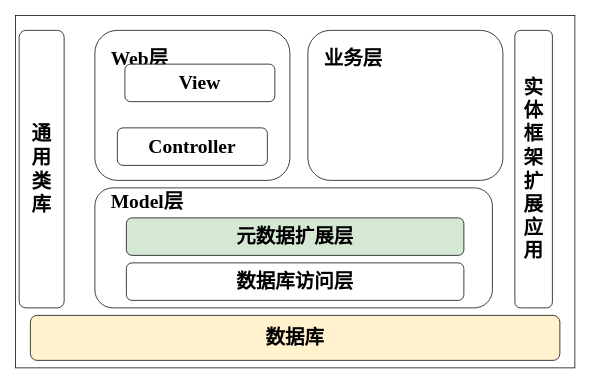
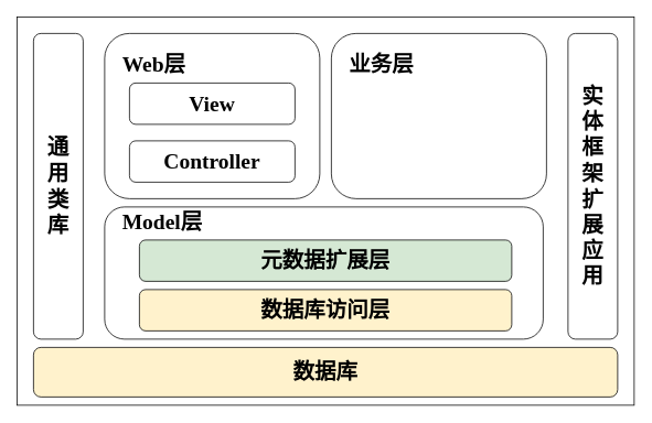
  <mxCell id="0" />
  <mxCell id="1" parent="0" />
  <mxCell id="2" value="" style="rounded=0;whiteSpace=wrap;html=1;" parent="1" vertex="1"><mxGeometry x="20" y="20" width="746" height="470" as="geometry" /></mxCell>
- <mxCell id="3" value="&lt;font style=&quot;font-size: 26px;&quot; face=&quot;Times New Roman&quot;&gt;&lt;b style=&quot;&quot;&gt;通&lt;/b&gt;&lt;/font&gt;&lt;div&gt;&lt;font style=&quot;font-size: 26px;&quot; face=&quot;Times New Roman&quot;&gt;&lt;b&gt;用&lt;/b&gt;&lt;/font&gt;&lt;/div&gt;&lt;div&gt;&lt;font style=&quot;font-size: 26px;&quot; face=&quot;Times New Roman&quot;&gt;&lt;b&gt;类&lt;/b&gt;&lt;/font&gt;&lt;/div&gt;&lt;div&gt;&lt;font style=&quot;font-size: 26px;&quot; face=&quot;Times New Roman&quot;&gt;&lt;b style=&quot;&quot;&gt;库&lt;/b&gt;&lt;/font&gt;&lt;/div&gt;" style="rounded=1;whiteSpace=wrap;html=1;align=center;" parent="1" vertex="1"><mxGeometry x="25" y="40" width="60" height="370" as="geometry" /></mxCell>
+ <mxCell id="3" value="&lt;font style=&quot;font-size: 26px;&quot; face=&quot;Times New Roman&quot;&gt;&lt;b style=&quot;&quot;&gt;通&lt;/b&gt;&lt;/font&gt;&lt;div&gt;&lt;font style=&quot;font-size: 26px;&quot; face=&quot;Times New Roman&quot;&gt;&lt;b&gt;用&lt;/b&gt;&lt;/font&gt;&lt;/div&gt;&lt;div&gt;&lt;font style=&quot;font-size: 26px;&quot; face=&quot;Times New Roman&quot;&gt;&lt;b&gt;类&lt;/b&gt;&lt;/font&gt;&lt;/div&gt;&lt;div&gt;&lt;font style=&quot;font-size: 26px;&quot; face=&quot;Times New Roman&quot;&gt;&lt;b style=&quot;&quot;&gt;库&lt;/b&gt;&lt;/font&gt;&lt;/div&gt;" style="rounded=1;whiteSpace=wrap;html=1;align=center;" parent="1" vertex="1"><mxGeometry x="40" y="40" width="60" height="370" as="geometry" /></mxCell>
  <mxCell id="4" value="&lt;span style=&quot;background-color: transparent; color: light-dark(rgb(0, 0, 0), rgb(255, 255, 255)); font-family: &amp;quot;Times New Roman&amp;quot;; font-size: 26px;&quot;&gt;&lt;b&gt;&amp;nbsp; &amp;nbsp;Web层&lt;/b&gt;&lt;/span&gt;&lt;div&gt;&lt;div&gt;&lt;font style=&quot;font-size: 26px;&quot; face=&quot;Times New Roman&quot;&gt;&lt;b&gt;&lt;br&gt;&lt;/b&gt;&lt;/font&gt;&lt;/div&gt;&lt;div&gt;&lt;font style=&quot;font-size: 26px;&quot; face=&quot;Times New Roman&quot;&gt;&lt;b&gt;&lt;br&gt;&lt;/b&gt;&lt;/font&gt;&lt;/div&gt;&lt;div&gt;&lt;font style=&quot;font-size: 26px;&quot; face=&quot;Times New Roman&quot;&gt;&lt;b&gt;&lt;br&gt;&lt;/b&gt;&lt;/font&gt;&lt;/div&gt;&lt;div&gt;&lt;font style=&quot;font-size: 26px;&quot; face=&quot;Times New Roman&quot;&gt;&lt;br&gt;&lt;/font&gt;&lt;/div&gt;&lt;/div&gt;" style="rounded=1;whiteSpace=wrap;html=1;align=left;" parent="1" vertex="1"><mxGeometry x="126" y="40" width="260" height="200" as="geometry" /></mxCell>
- <mxCell id="5" value="&lt;font style=&quot;font-size: 26px;&quot; face=&quot;Times New Roman&quot;&gt;&lt;b&gt;View&lt;/b&gt;&lt;/font&gt;" style="rounded=1;whiteSpace=wrap;html=1;" parent="1" vertex="1"><mxGeometry x="166" y="85" width="200" height="50" as="geometry" /></mxCell>
+ <mxCell id="5" value="&lt;font style=&quot;font-size: 26px;&quot; face=&quot;Times New Roman&quot;&gt;&lt;b&gt;View&lt;/b&gt;&lt;/font&gt;" style="rounded=1;whiteSpace=wrap;html=1;" parent="1" vertex="1"><mxGeometry x="156" y="100" width="200" height="50" as="geometry" /></mxCell>
  <mxCell id="6" value="&lt;font style=&quot;font-size: 26px;&quot; face=&quot;Times New Roman&quot;&gt;&lt;b&gt;Controller&lt;/b&gt;&lt;/font&gt;" style="rounded=1;whiteSpace=wrap;html=1;" parent="1" vertex="1"><mxGeometry x="156" y="170" width="200" height="50" as="geometry" /></mxCell>
- <mxCell id="7" value="&lt;span style=&quot;background-color: transparent; color: light-dark(rgb(0, 0, 0), rgb(255, 255, 255)); font-family: &amp;quot;Times New Roman&amp;quot;; font-size: 26px;&quot;&gt;&lt;b&gt;&amp;nbsp; &amp;nbsp;业务层&lt;/b&gt;&lt;/span&gt;&lt;div&gt;&lt;div&gt;&lt;font style=&quot;font-size: 26px;&quot; face=&quot;Times New Roman&quot;&gt;&lt;b&gt;&lt;br&gt;&lt;/b&gt;&lt;/font&gt;&lt;/div&gt;&lt;div&gt;&lt;font style=&quot;font-size: 26px;&quot; face=&quot;Times New Roman&quot;&gt;&lt;b&gt;&lt;br&gt;&lt;/b&gt;&lt;/font&gt;&lt;/div&gt;&lt;div&gt;&lt;font style=&quot;font-size: 26px;&quot; face=&quot;Times New Roman&quot;&gt;&lt;b&gt;&lt;br&gt;&lt;/b&gt;&lt;/font&gt;&lt;/div&gt;&lt;div&gt;&lt;font style=&quot;font-size: 26px;&quot; face=&quot;Times New Roman&quot;&gt;&lt;br&gt;&lt;/font&gt;&lt;/div&gt;&lt;/div&gt;" style="rounded=1;whiteSpace=wrap;html=1;align=left;" parent="1" vertex="1"><mxGeometry x="410" y="40" width="260" height="200" as="geometry" /></mxCell>
- <mxCell id="8" value="&lt;font face=&quot;Times New Roman&quot;&gt;&lt;span style=&quot;font-size: 26px;&quot;&gt;&lt;b&gt;实&lt;/b&gt;&lt;/span&gt;&lt;/font&gt;&lt;div&gt;&lt;font face=&quot;Times New Roman&quot;&gt;&lt;span style=&quot;font-size: 26px;&quot;&gt;&lt;b&gt;体&lt;/b&gt;&lt;/span&gt;&lt;/font&gt;&lt;/div&gt;&lt;div&gt;&lt;font face=&quot;Times New Roman&quot;&gt;&lt;span style=&quot;font-size: 26px;&quot;&gt;&lt;b&gt;框&lt;/b&gt;&lt;/span&gt;&lt;/font&gt;&lt;/div&gt;&lt;div&gt;&lt;font face=&quot;Times New Roman&quot;&gt;&lt;span style=&quot;font-size: 26px;&quot;&gt;&lt;b&gt;架&lt;/b&gt;&lt;/span&gt;&lt;/font&gt;&lt;/div&gt;&lt;div&gt;&lt;font face=&quot;Times New Roman&quot;&gt;&lt;span style=&quot;font-size: 26px;&quot;&gt;&lt;b&gt;扩&lt;/b&gt;&lt;/span&gt;&lt;/font&gt;&lt;/div&gt;&lt;div&gt;&lt;font face=&quot;Times New Roman&quot;&gt;&lt;span style=&quot;font-size: 26px;&quot;&gt;&lt;b&gt;展&lt;/b&gt;&lt;/span&gt;&lt;/font&gt;&lt;/div&gt;&lt;div&gt;&lt;font face=&quot;Times New Roman&quot;&gt;&lt;span style=&quot;font-size: 26px;&quot;&gt;&lt;b&gt;应&lt;/b&gt;&lt;/span&gt;&lt;/font&gt;&lt;/div&gt;&lt;div&gt;&lt;font face=&quot;Times New Roman&quot;&gt;&lt;span style=&quot;font-size: 26px;&quot;&gt;&lt;b&gt;用&lt;/b&gt;&lt;/span&gt;&lt;/font&gt;&lt;/div&gt;" style="rounded=1;whiteSpace=wrap;html=1;align=center;" parent="1" vertex="1"><mxGeometry x="686" y="40" width="50" height="370" as="geometry" /></mxCell>
+ <mxCell id="7" value="&lt;span style=&quot;background-color: transparent; color: light-dark(rgb(0, 0, 0), rgb(255, 255, 255)); font-family: &amp;quot;Times New Roman&amp;quot;; font-size: 26px;&quot;&gt;&lt;b&gt;&amp;nbsp; &amp;nbsp;业务层&lt;/b&gt;&lt;/span&gt;&lt;div&gt;&lt;div&gt;&lt;font style=&quot;font-size: 26px;&quot; face=&quot;Times New Roman&quot;&gt;&lt;b&gt;&lt;br&gt;&lt;/b&gt;&lt;/font&gt;&lt;/div&gt;&lt;div&gt;&lt;font style=&quot;font-size: 26px;&quot; face=&quot;Times New Roman&quot;&gt;&lt;b&gt;&lt;br&gt;&lt;/b&gt;&lt;/font&gt;&lt;/div&gt;&lt;div&gt;&lt;font style=&quot;font-size: 26px;&quot; face=&quot;Times New Roman&quot;&gt;&lt;b&gt;&lt;br&gt;&lt;/b&gt;&lt;/font&gt;&lt;/div&gt;&lt;div&gt;&lt;font style=&quot;font-size: 26px;&quot; face=&quot;Times New Roman&quot;&gt;&lt;br&gt;&lt;/font&gt;&lt;/div&gt;&lt;/div&gt;" style="rounded=1;whiteSpace=wrap;html=1;align=left;" parent="1" vertex="1"><mxGeometry x="400" y="40" width="260" height="200" as="geometry" /></mxCell>
+ <mxCell id="8" value="&lt;font face=&quot;Times New Roman&quot;&gt;&lt;span style=&quot;font-size: 26px;&quot;&gt;&lt;b&gt;实&lt;/b&gt;&lt;/span&gt;&lt;/font&gt;&lt;div&gt;&lt;font face=&quot;Times New Roman&quot;&gt;&lt;span style=&quot;font-size: 26px;&quot;&gt;&lt;b&gt;体&lt;/b&gt;&lt;/span&gt;&lt;/font&gt;&lt;/div&gt;&lt;div&gt;&lt;font face=&quot;Times New Roman&quot;&gt;&lt;span style=&quot;font-size: 26px;&quot;&gt;&lt;b&gt;框&lt;/b&gt;&lt;/span&gt;&lt;/font&gt;&lt;/div&gt;&lt;div&gt;&lt;font face=&quot;Times New Roman&quot;&gt;&lt;span style=&quot;font-size: 26px;&quot;&gt;&lt;b&gt;架&lt;/b&gt;&lt;/span&gt;&lt;/font&gt;&lt;/div&gt;&lt;div&gt;&lt;font face=&quot;Times New Roman&quot;&gt;&lt;span style=&quot;font-size: 26px;&quot;&gt;&lt;b&gt;扩&lt;/b&gt;&lt;/span&gt;&lt;/font&gt;&lt;/div&gt;&lt;div&gt;&lt;font face=&quot;Times New Roman&quot;&gt;&lt;span style=&quot;font-size: 26px;&quot;&gt;&lt;b&gt;展&lt;/b&gt;&lt;/span&gt;&lt;/font&gt;&lt;/div&gt;&lt;div&gt;&lt;font face=&quot;Times New Roman&quot;&gt;&lt;span style=&quot;font-size: 26px;&quot;&gt;&lt;b&gt;应&lt;/b&gt;&lt;/span&gt;&lt;/font&gt;&lt;/div&gt;&lt;div&gt;&lt;font face=&quot;Times New Roman&quot;&gt;&lt;span style=&quot;font-size: 26px;&quot;&gt;&lt;b&gt;用&lt;/b&gt;&lt;/span&gt;&lt;/font&gt;&lt;/div&gt;" style="rounded=1;whiteSpace=wrap;html=1;align=center;" parent="1" vertex="1"><mxGeometry x="686" y="40" width="60" height="370" as="geometry" /></mxCell>
  <mxCell id="9" value="&lt;span style=&quot;background-color: transparent; color: light-dark(rgb(0, 0, 0), rgb(255, 255, 255)); font-family: &amp;quot;Times New Roman&amp;quot;; font-size: 26px;&quot;&gt;&lt;b&gt;&amp;nbsp; &amp;nbsp;Model层&lt;/b&gt;&lt;/span&gt;&lt;div&gt;&lt;div&gt;&lt;font style=&quot;font-size: 26px;&quot; face=&quot;Times New Roman&quot;&gt;&lt;b&gt;&lt;br&gt;&lt;/b&gt;&lt;/font&gt;&lt;/div&gt;&lt;div&gt;&lt;font style=&quot;font-size: 26px;&quot; face=&quot;Times New Roman&quot;&gt;&lt;b&gt;&lt;br&gt;&lt;/b&gt;&lt;/font&gt;&lt;/div&gt;&lt;div&gt;&lt;font style=&quot;font-size: 26px;&quot; face=&quot;Times New Roman&quot;&gt;&lt;b&gt;&lt;br&gt;&lt;/b&gt;&lt;/font&gt;&lt;/div&gt;&lt;div&gt;&lt;font style=&quot;font-size: 26px;&quot; face=&quot;Times New Roman&quot;&gt;&lt;br&gt;&lt;/font&gt;&lt;/div&gt;&lt;/div&gt;" style="rounded=1;whiteSpace=wrap;html=1;align=left;" parent="1" vertex="1"><mxGeometry x="126" y="250" width="530" height="160" as="geometry" /></mxCell>
  <mxCell id="10" value="&lt;font style=&quot;font-size: 26px;&quot; face=&quot;Times New Roman&quot;&gt;&lt;b&gt;元数据扩展层&lt;/b&gt;&lt;/font&gt;" style="rounded=1;whiteSpace=wrap;html=1;fillColor=#d5e8d4;" parent="1" vertex="1"><mxGeometry x="168" y="290" width="450" height="50" as="geometry" /></mxCell>
- <mxCell id="11" value="&lt;font style=&quot;font-size: 26px;&quot; face=&quot;Times New Roman&quot;&gt;&lt;b&gt;数据库访问层&lt;/b&gt;&lt;/font&gt;" style="rounded=1;whiteSpace=wrap;html=1;" parent="1" vertex="1"><mxGeometry x="168" y="350" width="450" height="50" as="geometry" /></mxCell>
+ <mxCell id="11" value="&lt;font style=&quot;font-size: 26px;&quot; face=&quot;Times New Roman&quot;&gt;&lt;b&gt;数据库访问层&lt;/b&gt;&lt;/font&gt;" style="rounded=1;whiteSpace=wrap;html=1;fillColor=#fff2cc;" parent="1" vertex="1"><mxGeometry x="168" y="350" width="450" height="50" as="geometry" /></mxCell>
  <mxCell id="12" value="&lt;div&gt;&lt;div&gt;&lt;font style=&quot;font-size: 26px;&quot; face=&quot;Times New Roman&quot;&gt;&lt;b&gt;数据库&lt;/b&gt;&lt;/font&gt;&lt;/div&gt;&lt;/div&gt;" style="rounded=1;whiteSpace=wrap;html=1;align=center;fillColor=#fff2cc;" parent="1" vertex="1"><mxGeometry x="40" y="420" width="706" height="60" as="geometry" /></mxCell>
